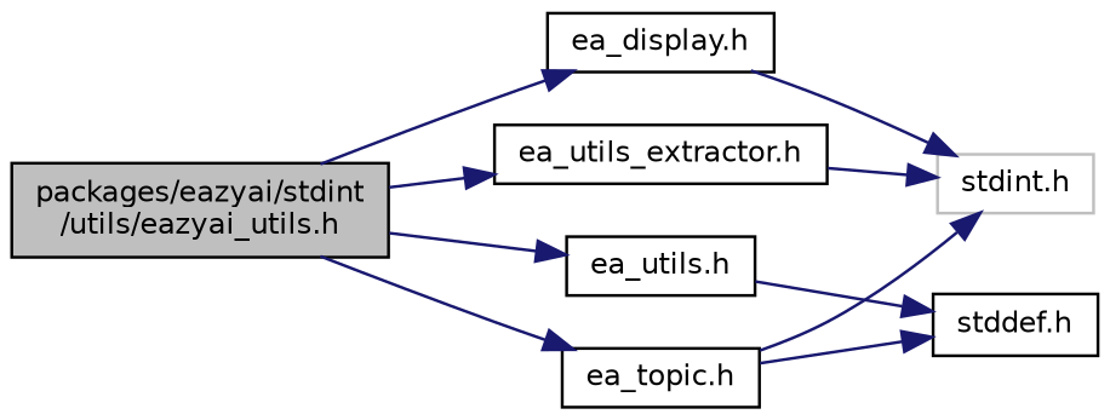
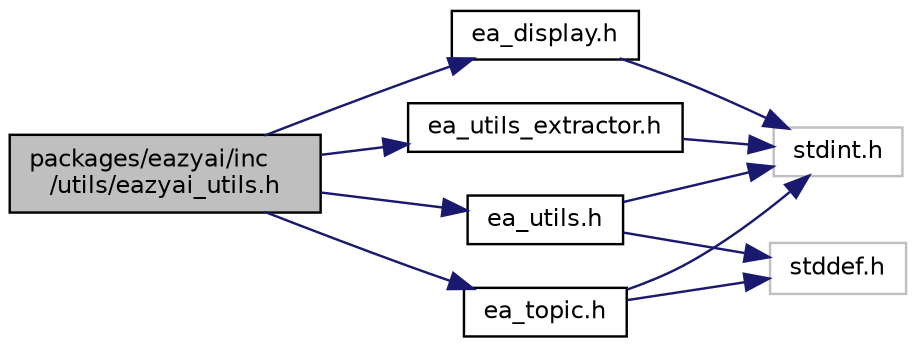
  digraph {
    rankdir=LR
    node [color=black fontname=Helvetica fontsize=10 shape=record]
    edge [color=midnightblue fontname=Helvetica fontsize=10 labelfontname=Helvetica labelfontsize=10 style=solid]
-   n1 [fillcolor=grey75 fontcolor=black height=0.2 label="packages/eazyai/stdint\l/utils/eazyai_utils.h" style=filled width=0.4]
+   n1 [fillcolor=grey75 fontcolor=black height=0.2 label="packages/eazyai/inc\l/utils/eazyai_utils.h" style=filled width=0.4]
    n2 [height=0.2 label="ea_display.h" width=0.4]
    n3 [height=0.2 label="ea_utils.h" width=0.4]
    n4 [height=0.2 label="ea_utils_extractor.h" width=0.4]
    n5 [height=0.2 label="ea_topic.h" width=0.4]
    n6 [color=grey75 height=0.2 label="stdint.h" width=0.4]
-   n7 [height=0.2 label="stddef.h" width=0.4]
+   n7 [color=grey75 height=0.2 label="stddef.h" width=0.4]
    n1 -> n2
    n1 -> n3
    n1 -> n4
    n1 -> n5
    n2 -> n6
+   n3 -> n6
    n3 -> n7
    n4 -> n6
    n5 -> n6
    n5 -> n7
  }
